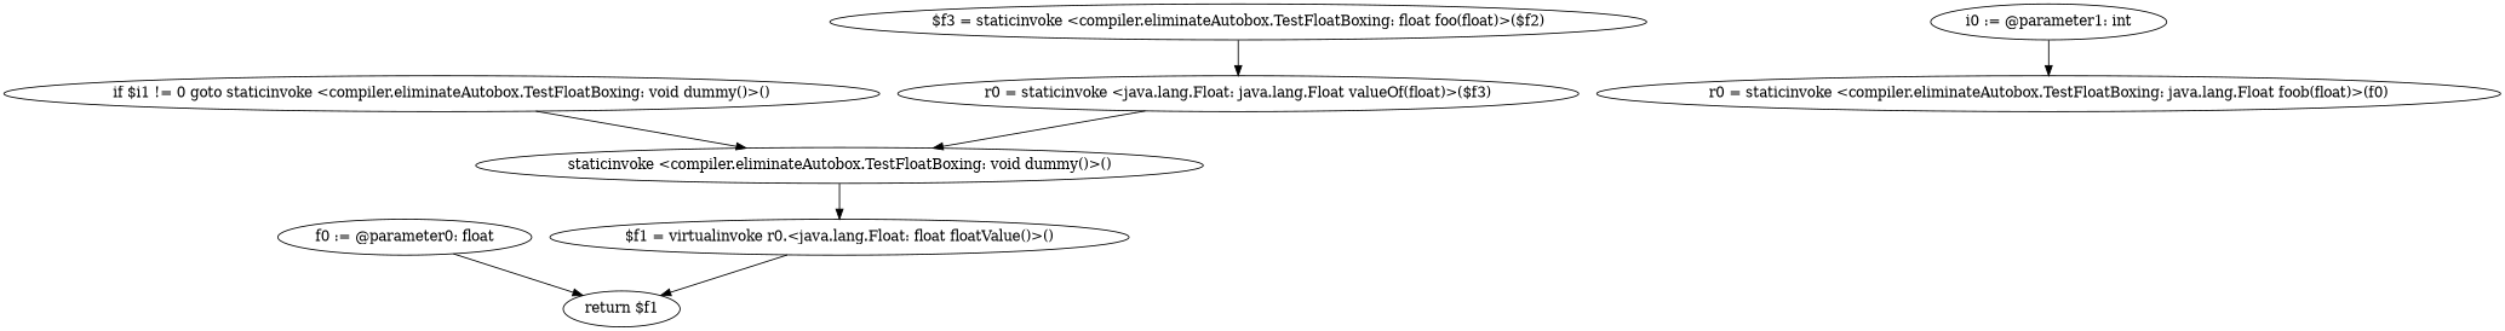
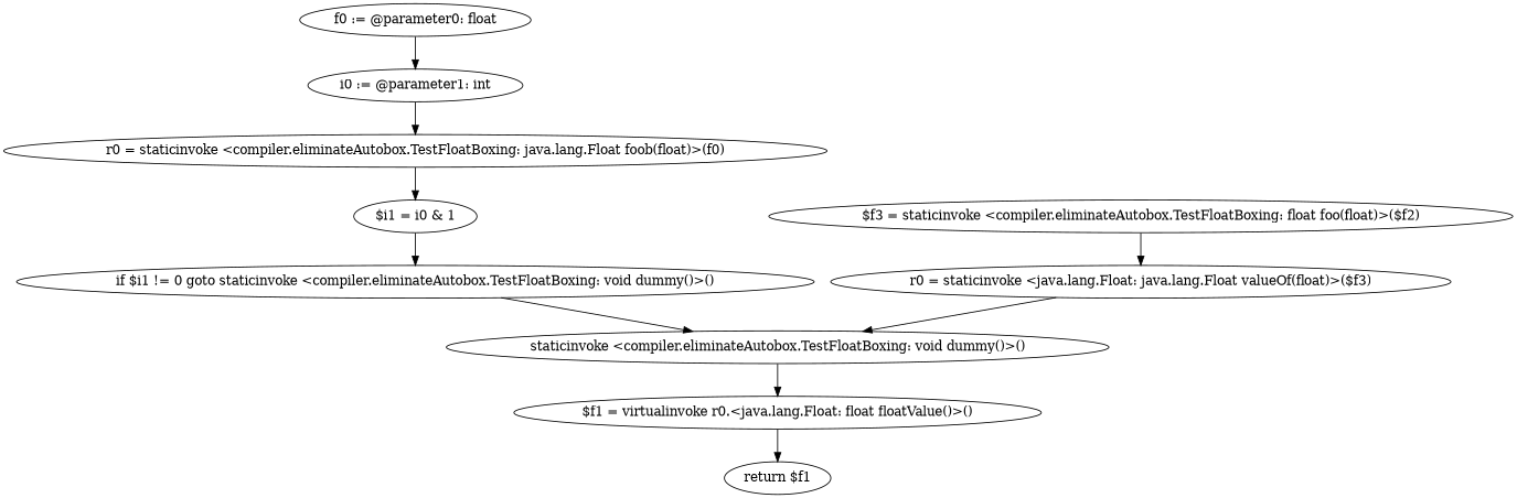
  digraph {
    "f0 := @parameter0: float"
    "i0 := @parameter1: int"
    "r0 = staticinvoke <compiler.eliminateAutobox.TestFloatBoxing: java.lang.Float foob(float)>(f0)"
+   "$i1 = i0 & 1"
    "if $i1 != 0 goto staticinvoke <compiler.eliminateAutobox.TestFloatBoxing: void dummy()>()"
    "staticinvoke <compiler.eliminateAutobox.TestFloatBoxing: void dummy()>()"
    "$f1 = virtualinvoke r0.<java.lang.Float: float floatValue()>()"
    "$f3 = staticinvoke <compiler.eliminateAutobox.TestFloatBoxing: float foo(float)>($f2)"
    "r0 = staticinvoke <java.lang.Float: java.lang.Float valueOf(float)>($f3)"
    "return $f1"
-   "f0 := @parameter0: float" -> "return $f1"
+   "f0 := @parameter0: float" -> "i0 := @parameter1: int"
    "i0 := @parameter1: int" -> "r0 = staticinvoke <compiler.eliminateAutobox.TestFloatBoxing: java.lang.Float foob(float)>(f0)"
+   "r0 = staticinvoke <compiler.eliminateAutobox.TestFloatBoxing: java.lang.Float foob(float)>(f0)" -> "$i1 = i0 & 1"
+   "$i1 = i0 & 1" -> "if $i1 != 0 goto staticinvoke <compiler.eliminateAutobox.TestFloatBoxing: void dummy()>()"
    "if $i1 != 0 goto staticinvoke <compiler.eliminateAutobox.TestFloatBoxing: void dummy()>()" -> "staticinvoke <compiler.eliminateAutobox.TestFloatBoxing: void dummy()>()"
    "staticinvoke <compiler.eliminateAutobox.TestFloatBoxing: void dummy()>()" -> "$f1 = virtualinvoke r0.<java.lang.Float: float floatValue()>()"
    "$f1 = virtualinvoke r0.<java.lang.Float: float floatValue()>()" -> "return $f1"
    "$f3 = staticinvoke <compiler.eliminateAutobox.TestFloatBoxing: float foo(float)>($f2)" -> "r0 = staticinvoke <java.lang.Float: java.lang.Float valueOf(float)>($f3)"
    "r0 = staticinvoke <java.lang.Float: java.lang.Float valueOf(float)>($f3)" -> "staticinvoke <compiler.eliminateAutobox.TestFloatBoxing: void dummy()>()"
  }
